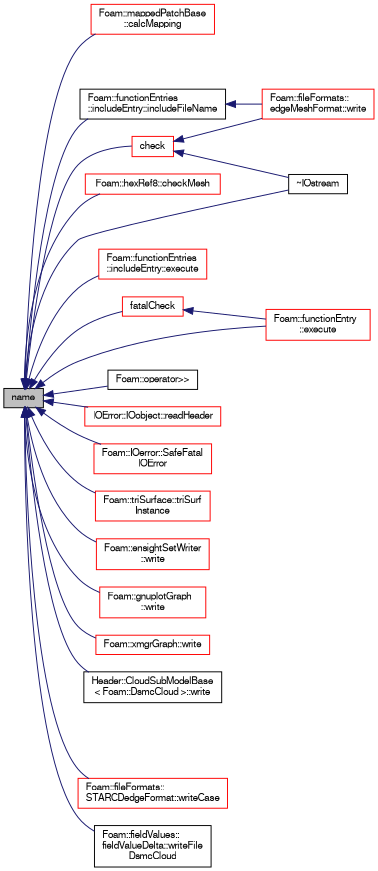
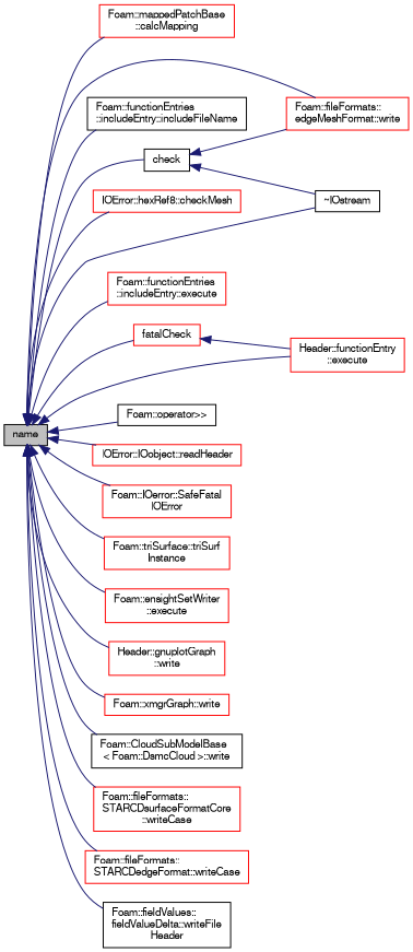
  digraph {
    rankdir=LR
    node [color=red fontname=FreeSans fontsize=10 shape=record]
    edge [color=midnightblue dir=back fontname=FreeSans fontsize=10 labelfontname=FreeSans labelfontsize=10 style=solid]
    n1 [color=black fillcolor=grey75 fontcolor=black height=0.2 label=name style=filled width=0.4]
    n2 [height=0.2 label="Foam::mappedPatchBase\l::calcMapping" width=0.4]
-   n3 [height=0.2 label=check width=0.4]
+   n3 [color=black height=0.2 label=check width=0.4]
    n4 [height=0.2 label="Foam::fileFormats::\ledgeMeshFormat::write" width=0.4]
    n5 [color=black height=0.2 label="~IOstream" width=0.4]
-   n6 [height=0.2 label="Foam::hexRef8::checkMesh" width=0.4]
-   n7 [height=0.2 label="Foam::functionEntry\l::execute" width=0.4]
+   n6 [height=0.2 label="IOError::hexRef8::checkMesh" width=0.4]
+   n7 [height=0.2 label="Header::functionEntry\l::execute" width=0.4]
    n8 [height=0.2 label="Foam::functionEntries\l::includeEntry::execute" width=0.4]
    n9 [height=0.2 label=fatalCheck width=0.4]
    n10 [color=black height=0.2 label="Foam::functionEntries\l::includeEntry::includeFileName" width=0.4]
    n11 [color=black height=0.2 label="Foam::operator\>\>" width=0.4]
    n12 [height=0.2 label="IOError::IOobject::readHeader" width=0.4]
    n13 [height=0.2 label="Foam::IOerror::SafeFatal\lIOError" width=0.4]
    n14 [height=0.2 label="Foam::triSurface::triSurf\lInstance" width=0.4]
-   n15 [height=0.2 label="Foam::ensightSetWriter\l::write" width=0.4]
-   n16 [height=0.2 label="Foam::gnuplotGraph\l::write" width=0.4]
+   n15 [height=0.2 label="Foam::ensightSetWriter\l::execute" width=0.4]
+   n16 [height=0.2 label="Header::gnuplotGraph\l::write" width=0.4]
    n17 [height=0.2 label="Foam::xmgrGraph::write" width=0.4]
-   n18 [color=black height=0.2 label="Header::CloudSubModelBase\l\< Foam::DsmcCloud \>::write" width=0.4]
+   n18 [color=black height=0.2 label="Foam::CloudSubModelBase\l\< Foam::DsmcCloud \>::write" width=0.4]
+   n19 [height=0.2 label="Foam::fileFormats::\lSTARCDsurfaceFormatCore\l::writeCase" width=0.4]
    n20 [height=0.2 label="Foam::fileFormats::\lSTARCDedgeFormat::writeCase" width=0.4]
-   n21 [color=black height=0.2 label="Foam::fieldValues::\lfieldValueDelta::writeFile\lDsmcCloud" width=0.4]
+   n21 [color=black height=0.2 label="Foam::fieldValues::\lfieldValueDelta::writeFile\lHeader" width=0.4]
    n1 -> n2
    n1 -> n3
-   n10 -> n4
+   n1 -> n4
    n1 -> n5
    n1 -> n6
    n1 -> n7
    n1 -> n8
    n1 -> n9
    n1 -> n10
    n1 -> n11
    n1 -> n12
    n1 -> n13
    n1 -> n14
    n1 -> n15
    n1 -> n16
    n1 -> n17
    n1 -> n18
+   n1 -> n19
    n1 -> n20
    n1 -> n21
    n3 -> n4
    n3 -> n5
    n9 -> n7
  }
